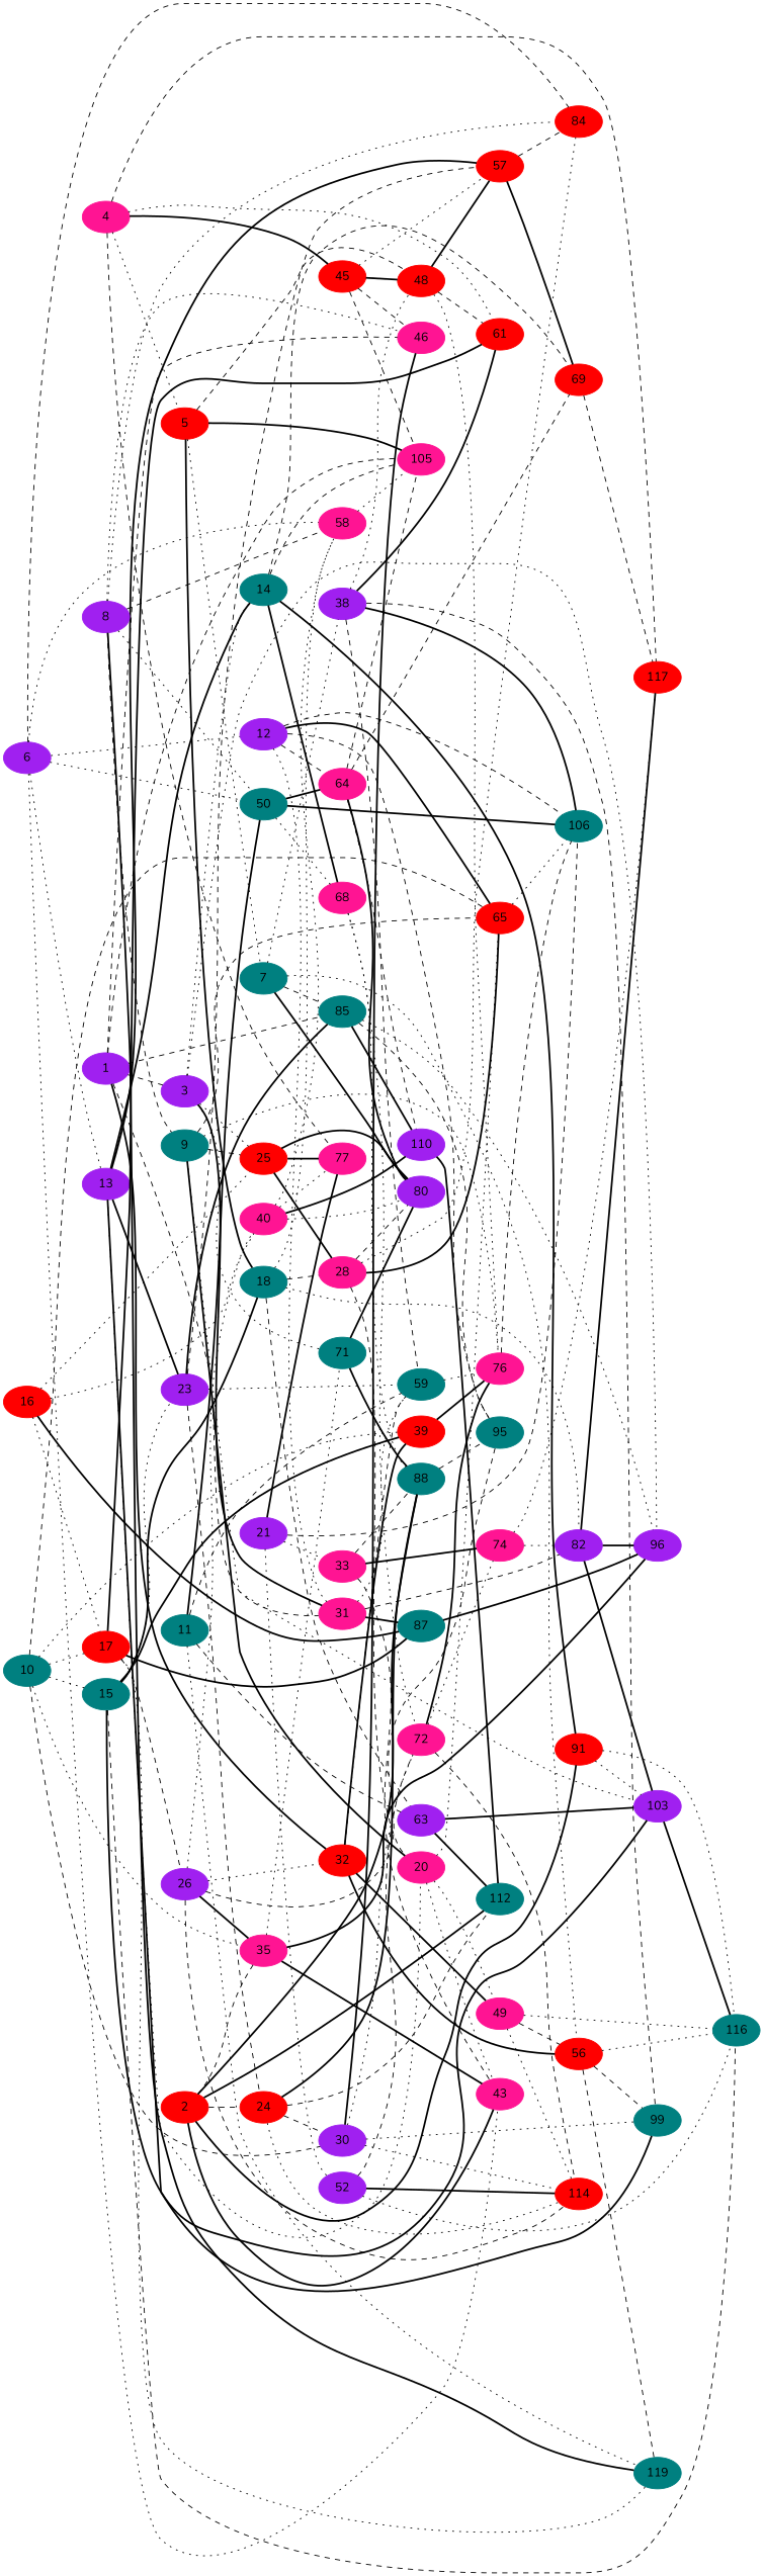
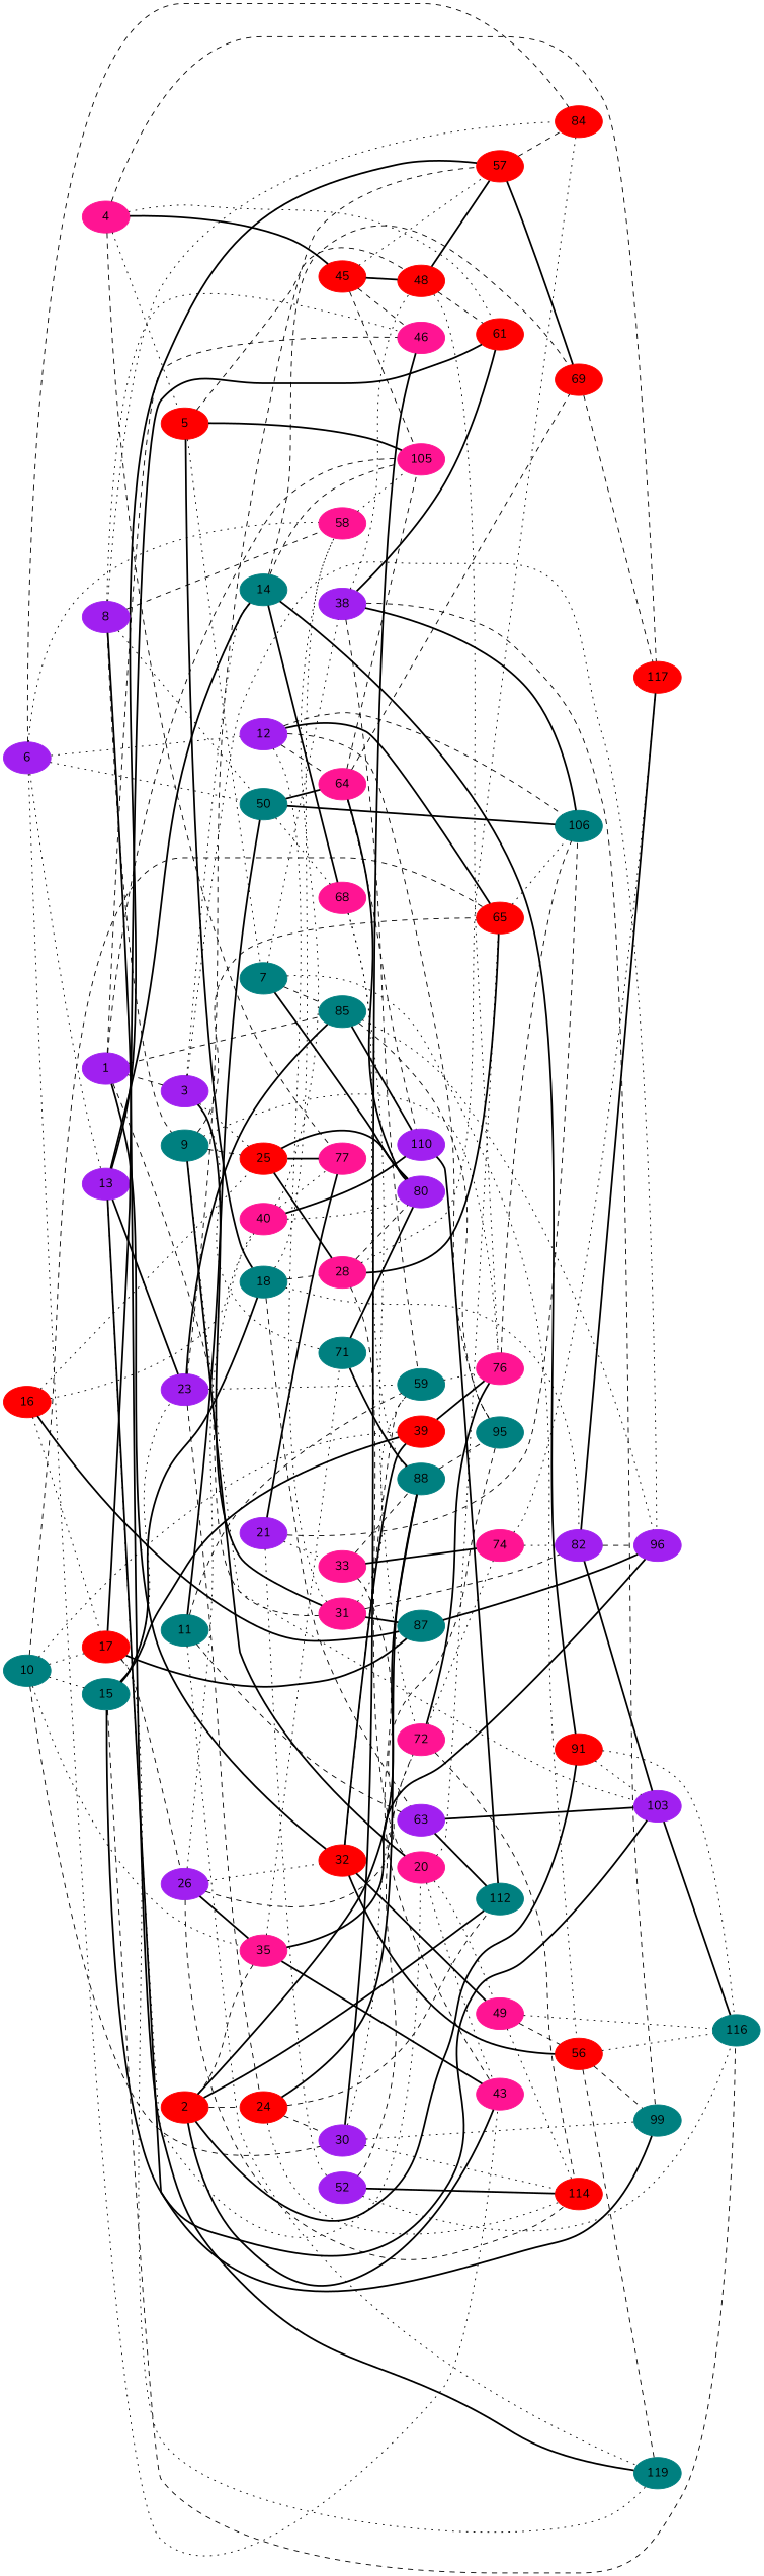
  graph {
    fontname=Nunito
    rankdir=LR
    node [color=red fontname=Nunito style=filled]
    edge [fontname=Nunito style=dotted]
    1 [color=purple super="+36"]
    3 [color=purple super="+62"]
    31 [color=deeppink super="+42"]
    32 [super="+37"]
    46 [color=deeppink]
    85 [color=teal super="+108"]
    105 [color=deeppink super="+109"]
    14 [color=teal super="+54"]
    25 [super="+44"]
    71 [color=teal]
    96 [color=purple super="+98"]
    59 [color=teal super="+75"]
    87 [color=teal]
    82 [color=purple super="+120"]
    56 [super="+107"]
    39
    49 [color=deeppink super="+79"]
    95 [color=teal]
    110 [color=purple]
    2 [super="+19"]
    24 [super="+34"]
    35 [color=deeppink super="+55"]
    43 [color=deeppink super="+94"]
    88 [color=teal super="+100"]
    91
    112 [color=teal]
    30 [color=purple super="+66"]
    114 [super="+121"]
    103 [color=purple super="+124"]
    116 [color=teal super="+118"]
    68 [color=deeppink]
    69
    77 [color=deeppink]
    80 [color=purple super="+90"]
    28 [color=deeppink super="+47"]
    4 [color=deeppink super="+60"]
    5 [super="+83"]
    45 [super="+51"]
    61
    117
    7 [color=teal super="+29"]
    18 [color=teal super="+104"]
    48 [super="+89"]
    57 [super="+125"]
    38 [color=purple super="+102"]
    58 [color=deeppink super="+81"]
    63 [color=purple]
    76 [color=deeppink super="+122"]
    6 [color=purple super="+27"]
    12 [color=purple super="+97"]
    13 [color=purple super="+22"]
    50 [color=teal super="+67"]
    84
    65 [super="+86"]
    64 [color=deeppink super="+73"]
    106 [color=teal super="+115"]
    20 [color=deeppink super="+111"]
    23 [color=purple super="+53"]
    99 [color=teal]
    119 [color=teal]
    8 [color=purple super="+123"]
    9 [color=teal super="+113"]
    10 [color=teal super="+78"]
    15 [color=teal super="+101"]
    17 [super="+93"]
    26 [color=purple super="+70"]
    72 [color=deeppink super="+92"]
    11 [color=teal]
    16
    40 [color=deeppink super="+41"]
    21 [color=purple]
    33 [color=deeppink]
    52 [color=purple]
    74 [color=deeppink]
    1 -- 3 [style=dashed]
    1 -- 31 [style=dashed]
    1 -- 32 [style=bold]
    1 -- 46 [style=dashed]
    1 -- 85 [style=dashed]
    1 -- 105 [style=dashed]
    3 -- 31 [style=bold]
    3 -- 14
    3 -- 25
    3 -- 71
    3 -- 96
    31 -- 59
    31 -- 87 [style=bold]
    31 -- 82 [style=dashed]
    32 -- 59 [style=dashed]
    32 -- 56 [style=bold]
    32 -- 39 [style=bold]
    32 -- 49 [style=bold]
    85 -- 96
    85 -- 95 [style=dashed]
    85 -- 110 [style=bold]
    14 -- 105 [style=dashed]
    14 -- 91 [style=bold]
    14 -- 68 [style=bold]
    14 -- 69 [style=dashed]
    25 -- 77 [style=bold]
    25 -- 80 [style=bold]
    25 -- 28 [style=bold]
    71 -- 88 [style=bold]
    71 -- 80 [style=bold]
    59 -- 76
    87 -- 96 [style=bold]
-   82 -- 96 [style=bold]
+   82 -- 96 [style=dashed]
    82 -- 103 [style=bold]
    82 -- 117 [style=bold]
    56 -- 116
    56 -- 99 [style=dashed]
    56 -- 119 [style=dashed]
    39 -- 76 [style=bold]
    49 -- 56 [style=dashed]
    49 -- 114
    49 -- 116
    110 -- 112 [style=bold]
    2 -- 24 [style=dashed]
    2 -- 35 [style=dashed]
    2 -- 43 [style=bold]
    2 -- 88 [style=bold]
    2 -- 91 [style=bold]
    2 -- 112 [style=bold]
    24 -- 88 [style=bold]
    24 -- 112 [style=dashed]
    24 -- 30 [style=dashed]
    24 -- 114
    35 -- 71
    35 -- 96 [style=bold]
    35 -- 43 [style=bold]
    88 -- 95 [style=dashed]
    91 -- 103
    91 -- 116
    30 -- 46 [style=bold]
    30 -- 114
    30 -- 99
    30 -- 72
    103 -- 116 [style=bold]
    68 -- 88
    68 -- 72
    69 -- 117 [style=dashed]
    28 -- 80 [style=dashed]
    28 -- 84
    28 -- 65 [style=bold]
    28 -- 20 [style=dashed]
    4 -- 77 [style=dashed]
    4 -- 5
    4 -- 45 [style=bold weight=2]
    4 -- 61
    4 -- 117 [style=dashed]
    5 -- 105 [style=bold]
    5 -- 7 [weight=2]
    5 -- 18 [style=bold]
    5 -- 48 [style=dashed]
    45 -- 46 [style=dashed]
    45 -- 105 [style=dashed]
    45 -- 48 [style=bold]
    45 -- 57
    7 -- 85 [style=dashed]
    7 -- 56
    7 -- 80 [style=bold]
    7 -- 38
    18 -- 82
    18 -- 28 [style=dashed]
    18 -- 58
    18 -- 63 [style=dashed]
    48 -- 61 [style=dashed]
    48 -- 57 [style=bold]
    48 -- 76
    57 -- 69 [style=bold]
    57 -- 84 [style=dashed]
    38 -- 59 [style=dashed]
    38 -- 61 [style=bold]
    38 -- 48
    38 -- 106 [style=bold]
    38 -- 99 [style=dashed]
    58 -- 105
    63 -- 112 [style=bold]
    63 -- 103 [style=bold]
    76 -- 106 [style=dashed]
    6 -- 43
    6 -- 58
    6 -- 12
    6 -- 13
    6 -- 50
    6 -- 84 [style=dashed]
    12 -- 31
    12 -- 95 [style=dashed]
    12 -- 65 [style=bold]
    12 -- 64 [style=dashed]
    12 -- 106 [style=dashed]
    13 -- 14 [style=bold]
    13 -- 57 [style=bold]
    13 -- 20
    13 -- 23 [style=bold]
    13 -- 99 [style=bold]
    50 -- 68
    50 -- 64 [style=bold]
    50 -- 106 [style=bold]
    65 -- 106
    64 -- 105 [style=dashed]
    64 -- 110 [style=dashed]
    64 -- 69 [style=dashed]
    64 -- 80 [style=bold]
    20 -- 49 [weight=2]
    20 -- 43
    20 -- 65
    23 -- 85 [style=bold]
    23 -- 59
    23 -- 24 [style=dashed]
    23 -- 57 [style=dashed]
    8 -- 46
    8 -- 58 [style=dashed]
    8 -- 50
    8 -- 84
    8 -- 119 [style=bold]
    8 -- 9 [style=dashed]
    9 -- 25 [style=dashed]
    9 -- 103
    9 -- 76
    9 -- 65 [style=dashed]
    9 -- 20 [style=bold]
    10 -- 39
    10 -- 35
    10 -- 30 [style=dashed]
    10 -- 65 [style=dashed]
    10 -- 15
    10 -- 17
    15 -- 39 [style=bold]
    15 -- 103 [style=bold]
    15 -- 116 [style=dashed]
    15 -- 18 [style=bold]
    15 -- 23
    17 -- 87 [style=bold]
    17 -- 61 [style=bold]
    17 -- 119
    17 -- 26 [style=dashed]
    26 -- 32
    26 -- 95 [style=dashed]
    26 -- 35 [style=bold]
    26 -- 114 [style=dashed]
    26 -- 40
    72 -- 114 [style=dashed]
    72 -- 76 [style=bold]
    72 -- 74
    11 -- 59 [style=dashed]
    11 -- 63 [style=dashed]
    11 -- 50 [style=bold]
    11 -- 119
    16 -- 25
    16 -- 87 [style=bold]
    16 -- 17
    16 -- 40
    40 -- 110 [style=bold]
    40 -- 77
    40 -- 80
    40 -- 58
    21 -- 77 [style=bold]
    21 -- 106 [style=dashed]
    21 -- 33
    21 -- 52
    33 -- 43 [style=dashed]
    33 -- 88 [style=dashed]
    33 -- 74 [style=bold]
    52 -- 114 [style=bold]
    52 -- 116
    52 -- 72 [style=dashed]
    74 -- 82
    74 -- 117
  }
